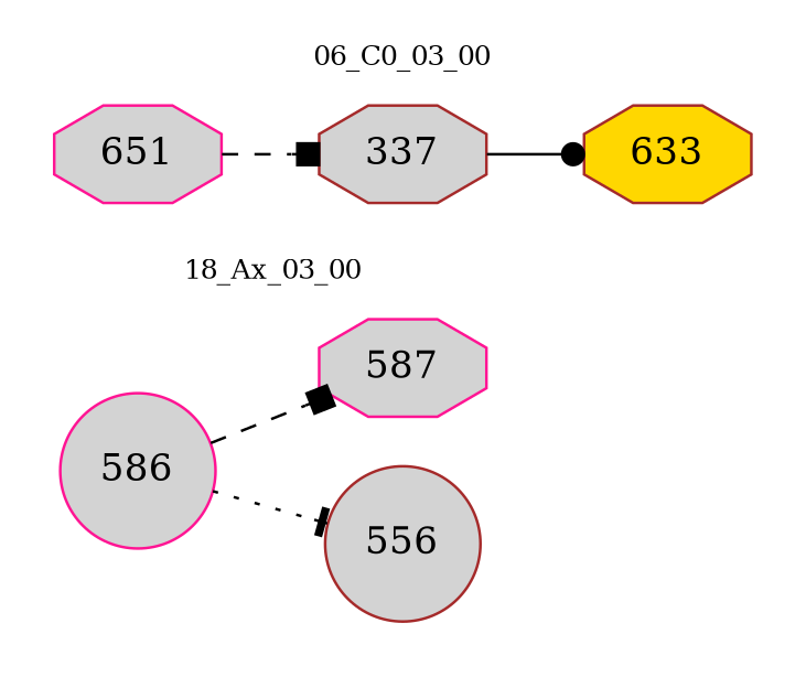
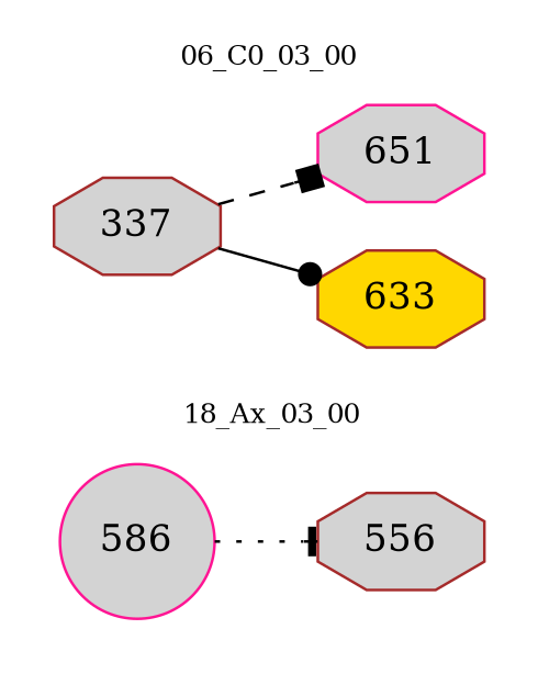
  digraph {
    rankdir=LR
    node [color=deeppink fillcolor=lightgrey shape=octagon style=filled]
    edge [arrowhead=box color=black style=dashed]
    n1 [label=586 shape=circle]
-   n2 [color=brown label=556 shape=circle]
-   n3 [label=587]
+   n2 [color=brown label=556]
    n4 [color=brown label=337]
    n5 [color=brown fillcolor=gold label=633]
    n6 [label=651]
    subgraph cluster_1 {
      color=white
      fontsize=10
      label="18_Ax_03_00"
      n1
      n2
-     n3
    }
    subgraph cluster_2 {
      color=white
      fontsize=10
      label="06_C0_03_00"
      n4
      n5
      n6
    }
    n1 -> n2 [arrowhead=tee style=dotted]
-   n1 -> n3
    n4 -> n5 [arrowhead=dot style=solid]
-   n6 -> n4
+   n4 -> n6
  }
